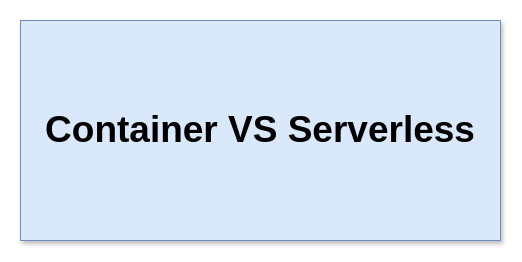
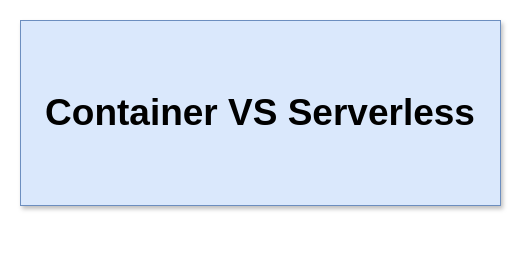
  <mxCell id="0" />
  <mxCell id="1" parent="0" />
- <mxCell id="2" value="Container VS Serverless" style="rounded=0;whiteSpace=wrap;html=1;fillColor=#dae8fc;strokeColor=#6c8ebf;shadow=1;fontSize=37;fontStyle=1;align=center;" vertex="1" parent="1"><mxGeometry x="20" y="20" width="480" height="220" as="geometry" /></mxCell>
+ <mxCell id="2" value="Container VS Serverless" style="rounded=0;whiteSpace=wrap;html=1;fillColor=#dae8fc;strokeColor=#6c8ebf;shadow=1;fontSize=37;fontStyle=1;align=center;" vertex="1" parent="1"><mxGeometry x="20" y="20" width="480" height="185" as="geometry" /></mxCell>
